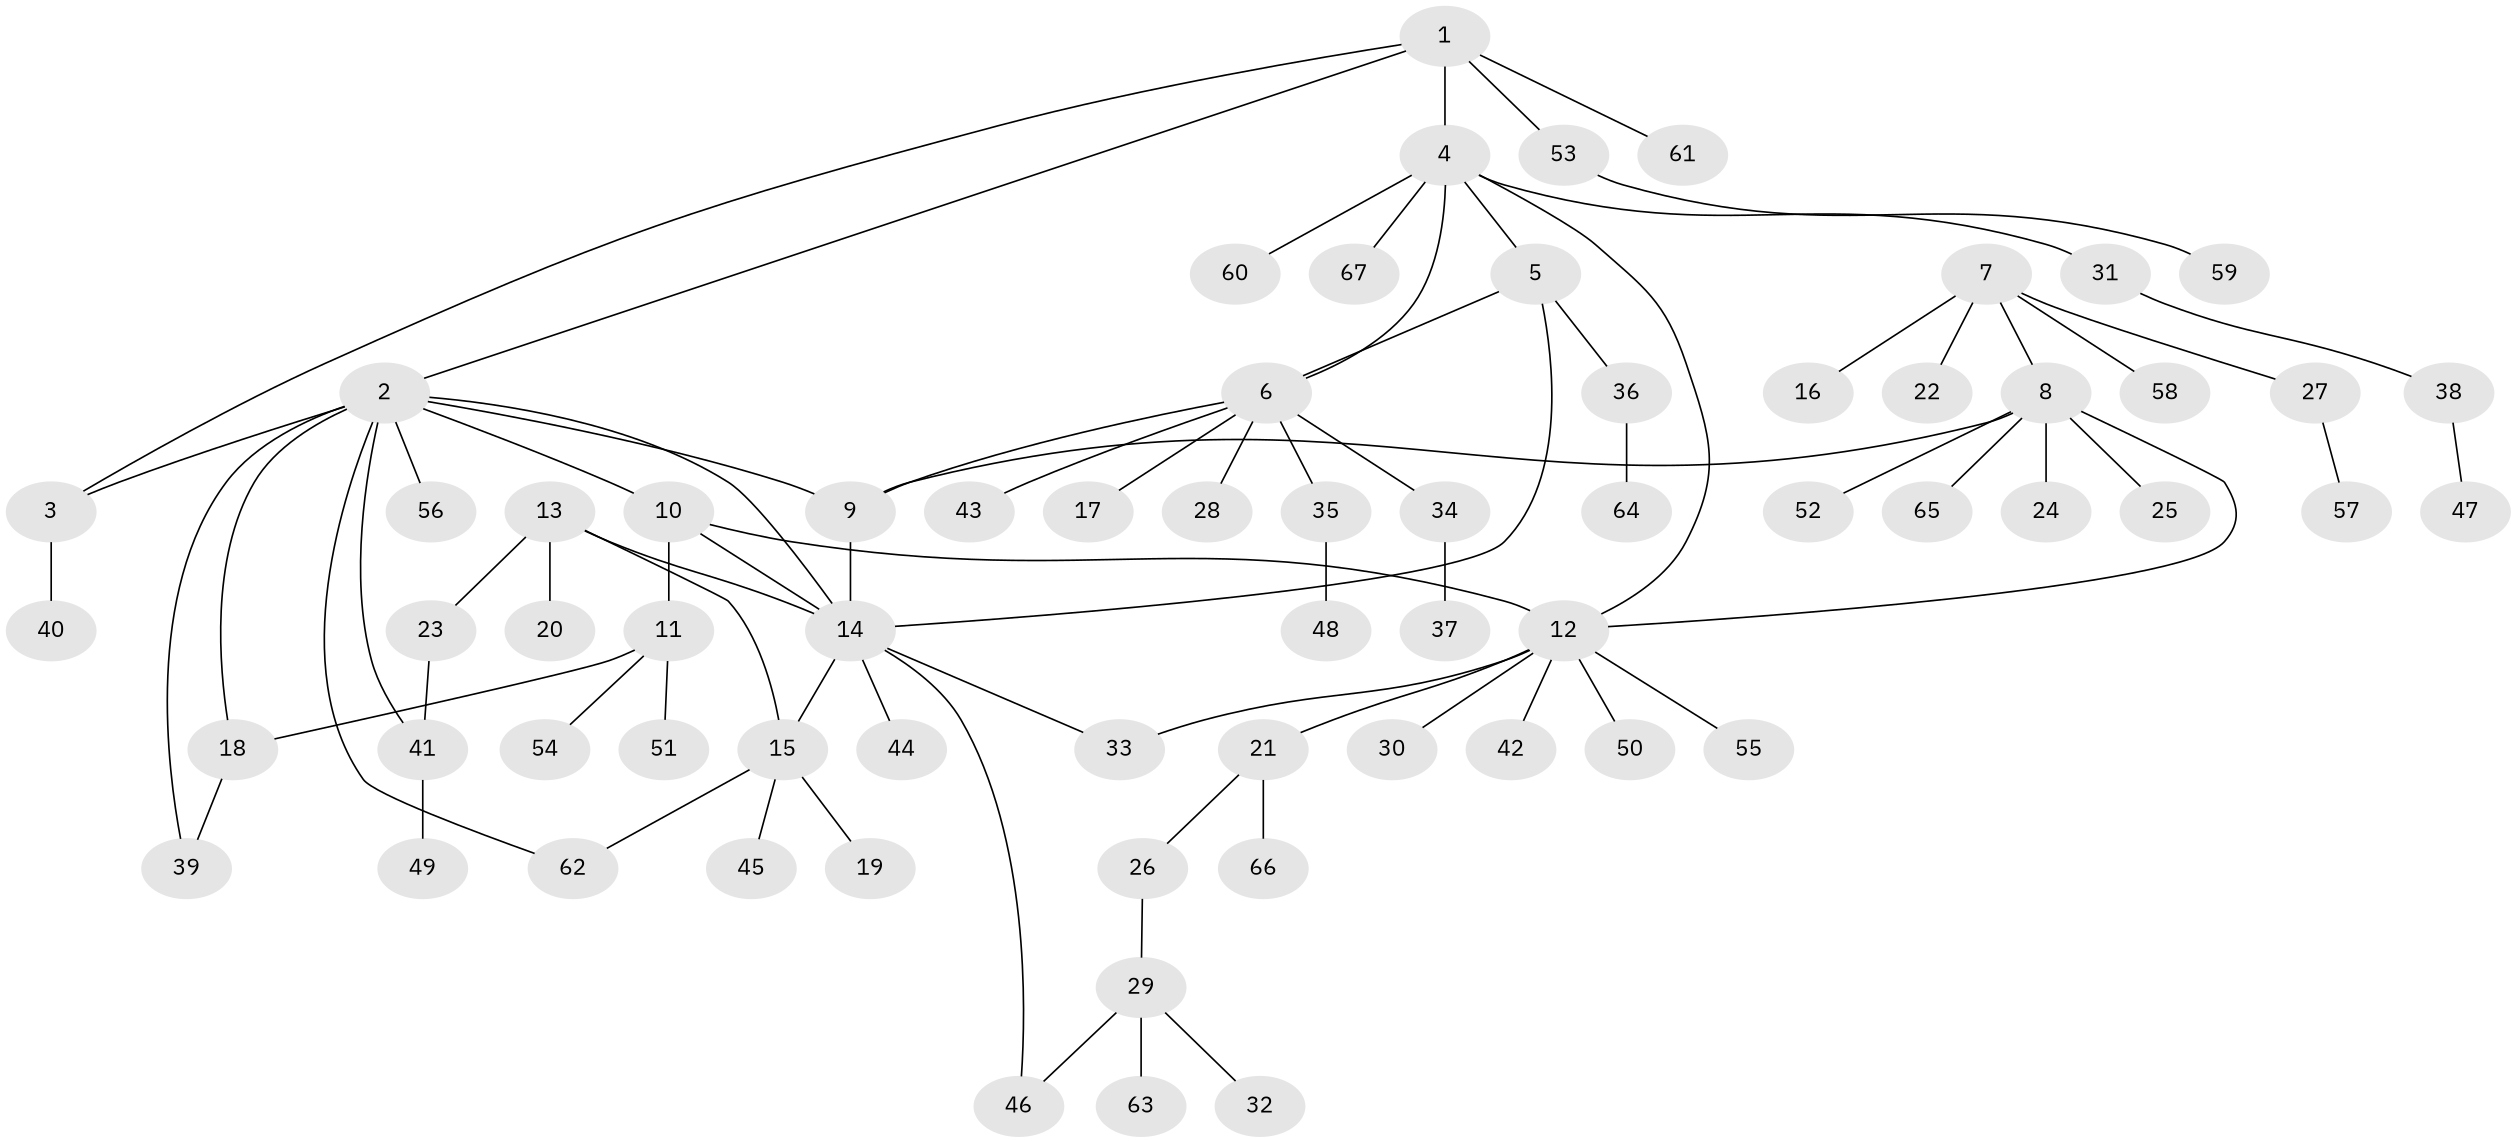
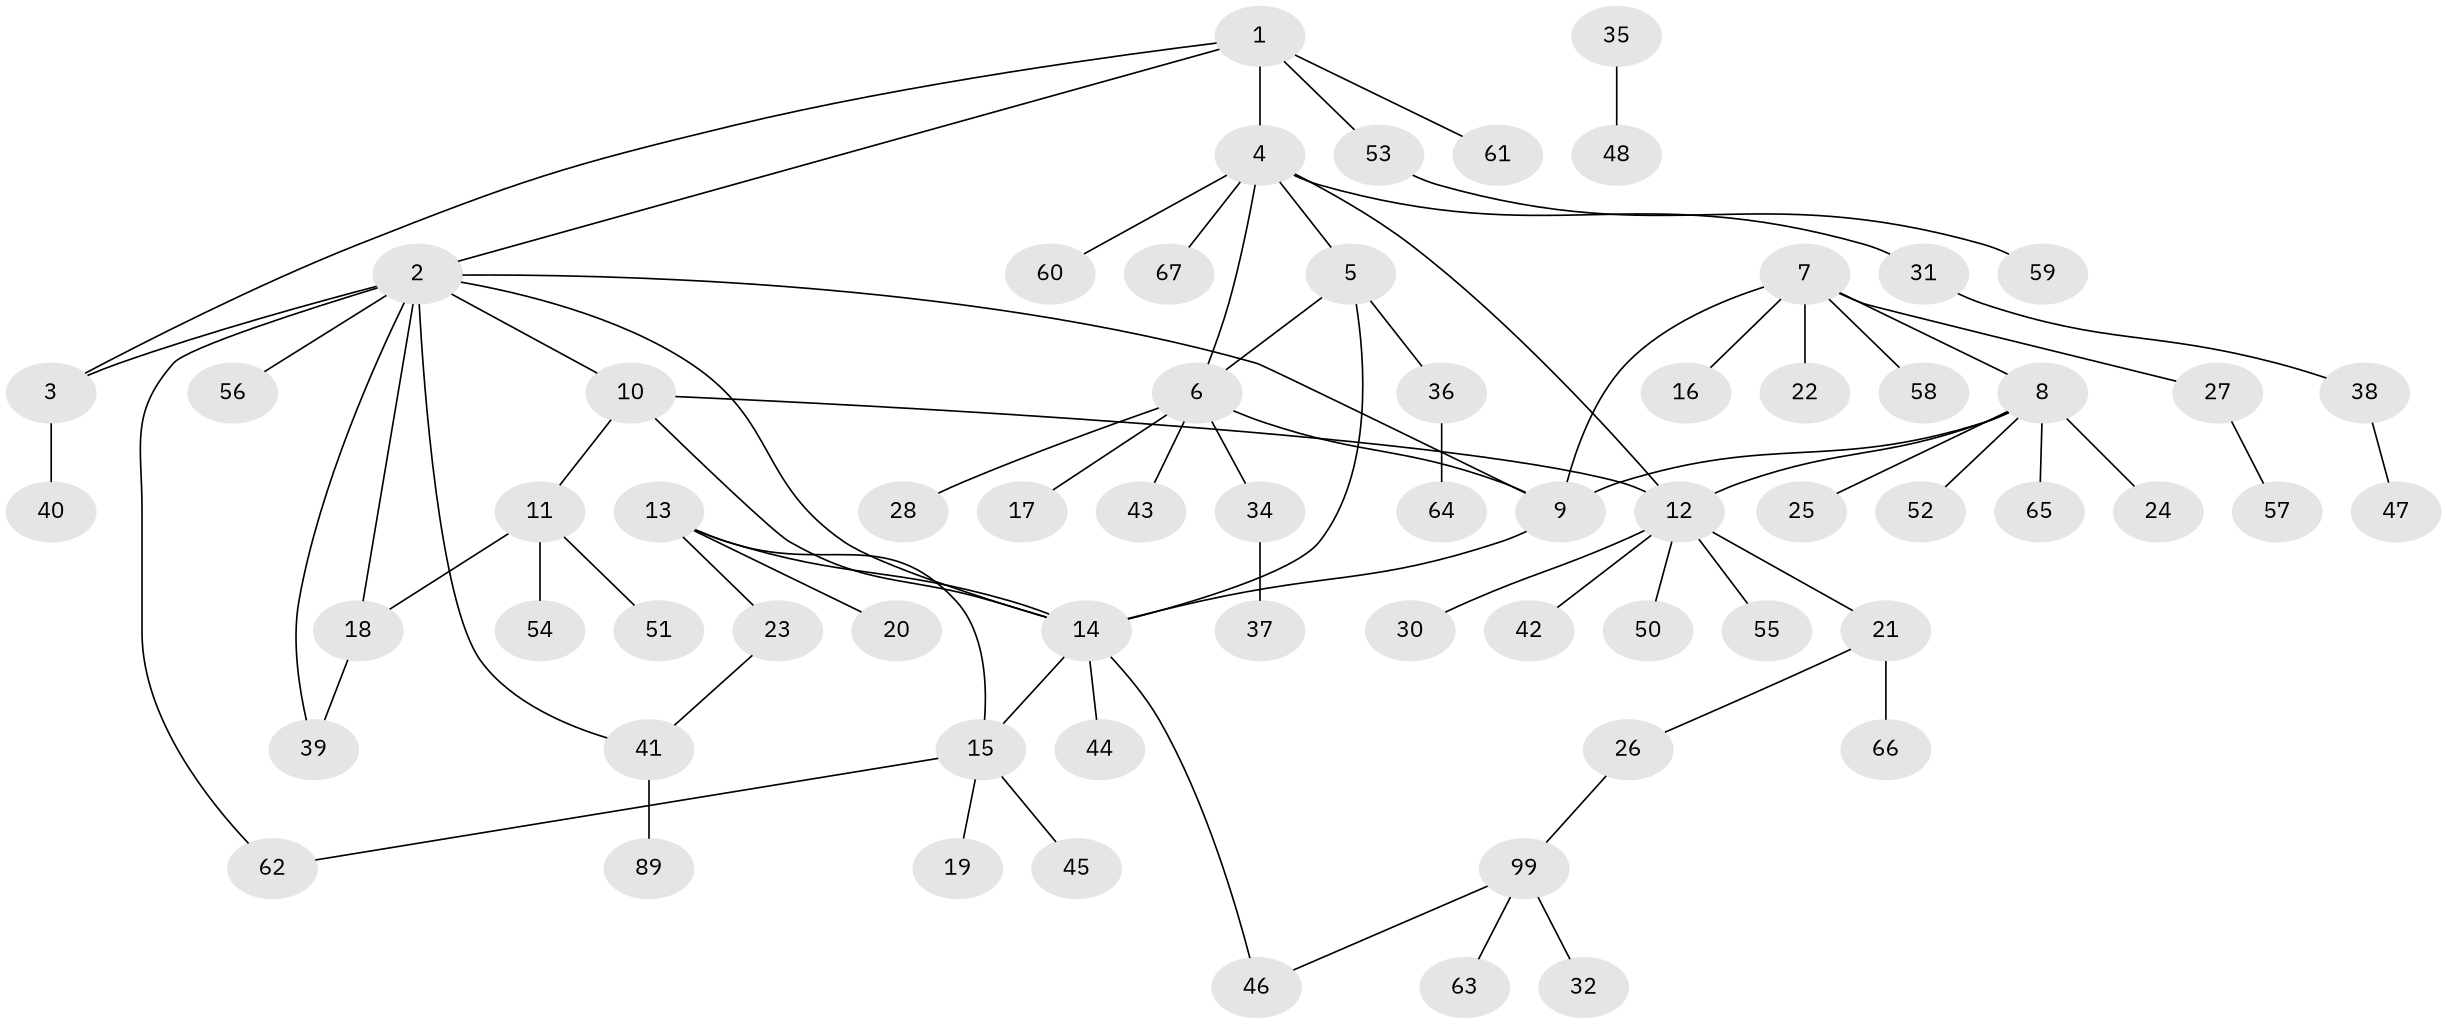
  graph {
    fontname="IBM Plex Sans"
    node [color=gray90 fontname="IBM Plex Sans" style=filled]
    edge [fontname="IBM Plex Sans"]
    1
    2
    3
    4
    53
    61
    9
    10
    14
    18
    39
    41
    56
    62
    40
    5
    6
    12
    31
    60
    67
    59
    11
-   33
    15
    44
    46
-   49
+   49 [label=89]
    36
    17
    28
    34
    35
    43
    21
    30
    42
    50
    55
    38
    64
    37
    48
    7
    8
    16
    22
    27
    58
    24
    25
    52
    65
    57
    51
    54
    26
    66
    13
    20
    23
    19
    45
-   29
+   29 [label=99]
    32
    63
    47
    1 -- 2
    1 -- 3
    1 -- 4
    1 -- 53
    1 -- 61
    2 -- 3
    2 -- 9
    2 -- 10
    2 -- 14
    2 -- 18
    2 -- 39
    2 -- 41
    2 -- 56
    2 -- 62
    3 -- 40
    4 -- 5
    4 -- 6
    4 -- 12
    4 -- 31
    4 -- 60
    4 -- 67
    53 -- 59
    9 -- 14
    10 -- 14
    10 -- 12
    10 -- 11
-   14 -- 33
    14 -- 15
    14 -- 44
    14 -- 46
    18 -- 39
    41 -- 49
    5 -- 14
    5 -- 6
    5 -- 36
    6 -- 9
    6 -- 17
    6 -- 28
    6 -- 34
-   6 -- 35
    6 -- 43
-   12 -- 33
    12 -- 21
    12 -- 30
    12 -- 42
    12 -- 50
    12 -- 55
    31 -- 38
    11 -- 18
    11 -- 51
    11 -- 54
    15 -- 62
    15 -- 19
    15 -- 45
    36 -- 64
    34 -- 37
    35 -- 48
    21 -- 26
    21 -- 66
    38 -- 47
+   7 -- 9
    7 -- 8
    7 -- 16
    7 -- 22
    7 -- 27
    7 -- 58
    8 -- 9
    8 -- 12
    8 -- 24
    8 -- 25
    8 -- 52
    8 -- 65
    27 -- 57
    26 -- 29
    13 -- 14
    13 -- 15
    13 -- 20
    13 -- 23
    23 -- 41
    29 -- 46
    29 -- 32
    29 -- 63
  }
